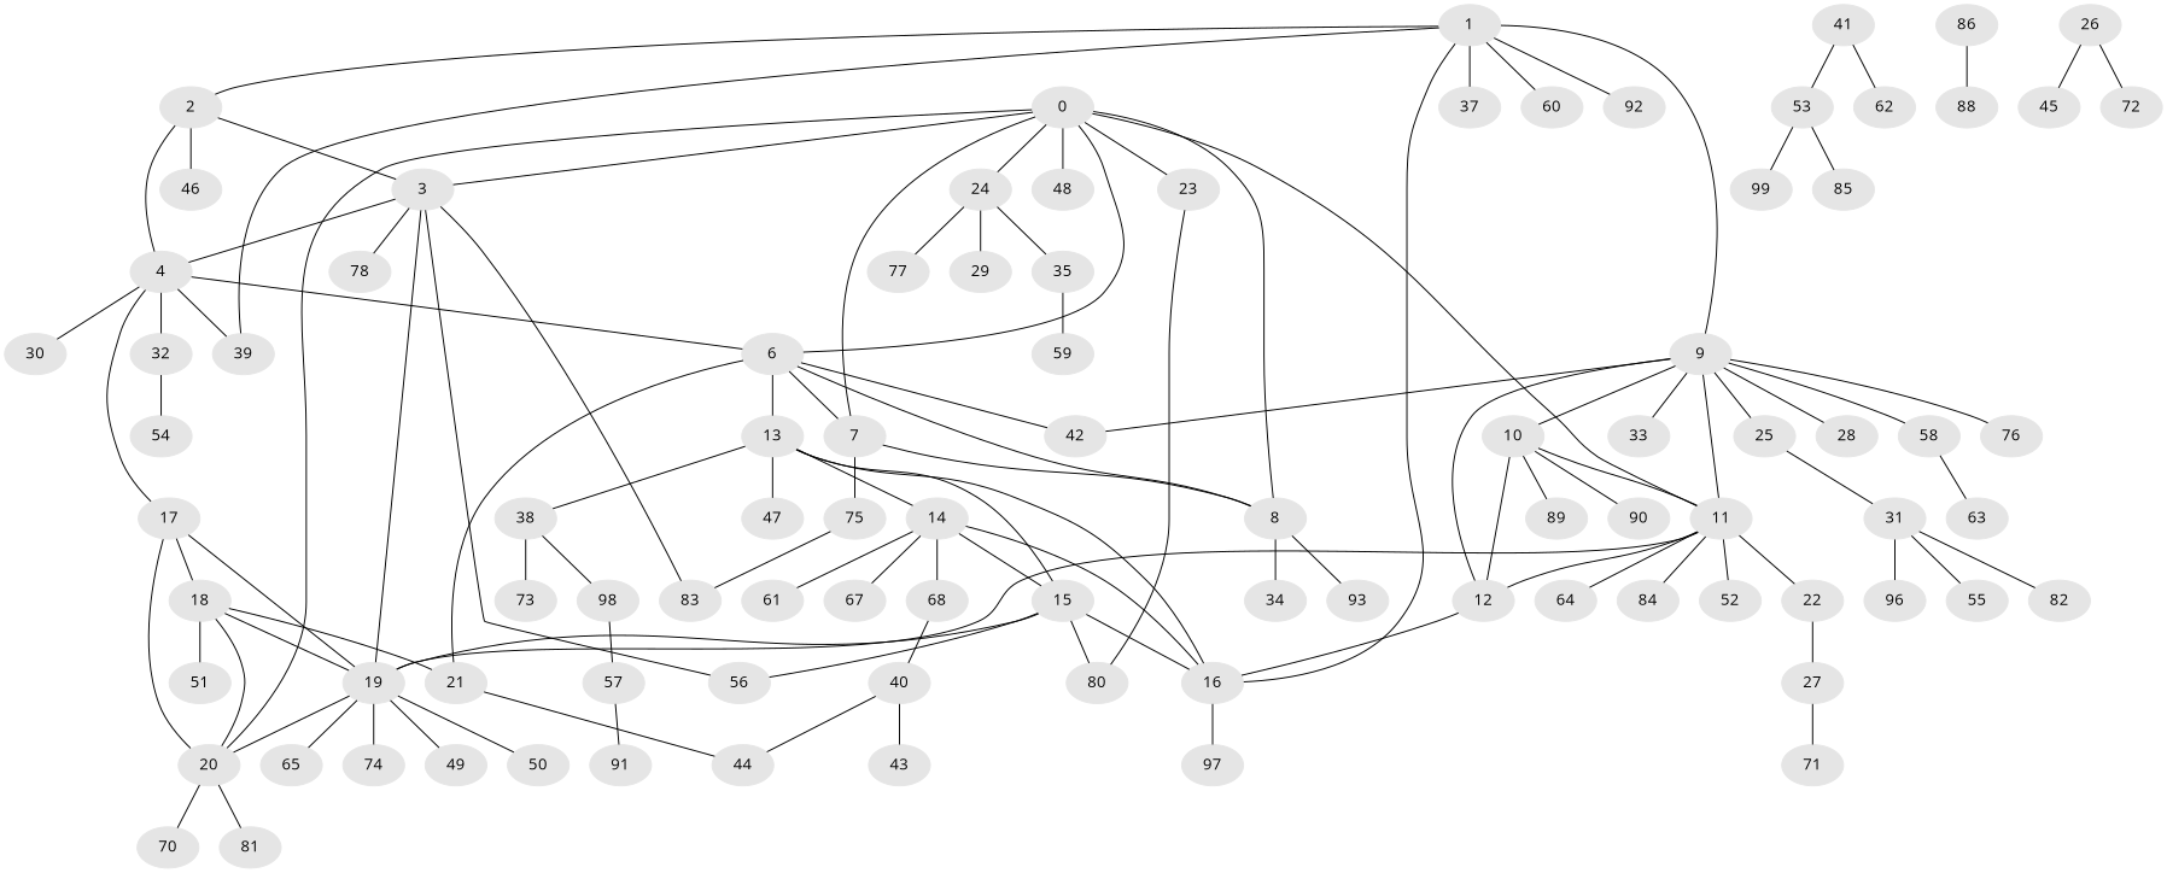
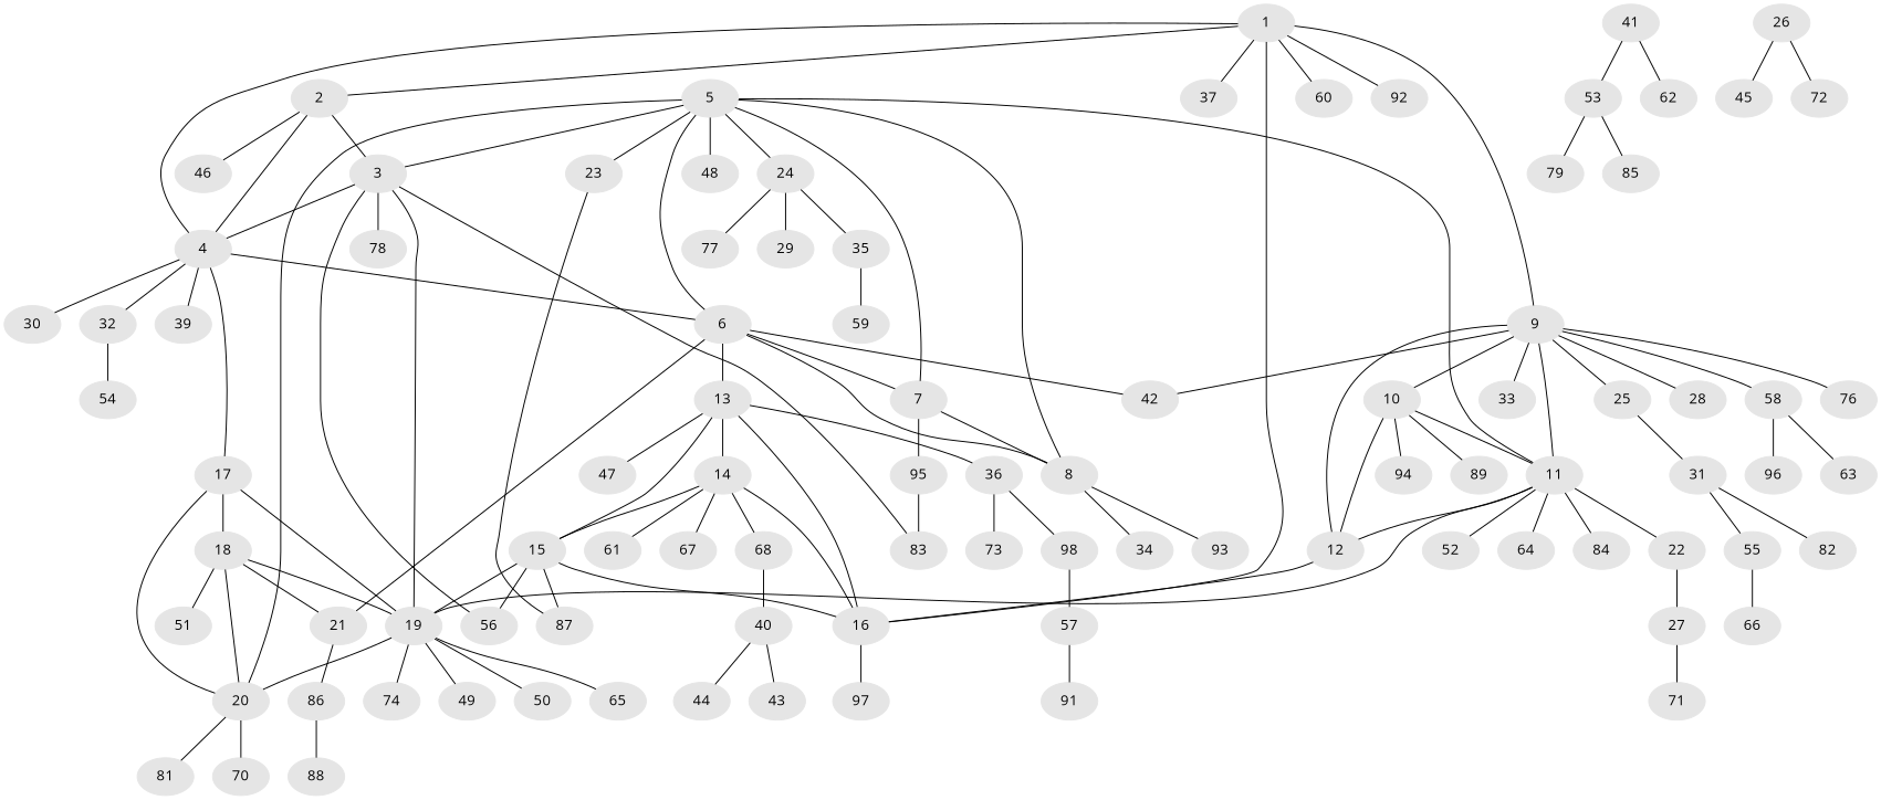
  graph {
    fontname="Open Sans"
    node [color=gray90 fontname="Open Sans" style=filled]
    edge [fontname="Open Sans"]
    1
    2
    4
    9
    16
    37
    60
    92
    3
    46
    19
    56
    78
    83
    6
    30
    32
    39
    17
    11
    42
    10
    12
    25
    28
    58
    76
    33
    n29 [label=97]
    20
    49
    50
    65
    74
    7
    8
    13
    21
    54
    41
    53
    62
-   5 [label=0]
+   5
    23
    24
    48
-   75
+   75 [label=95]
    34
    93
    22
    52
    64
    84
    70
    81
-   80
+   80 [label=87]
    29
    35
    77
    14
    15
-   36 [label=38]
+   36
    47
    86
    89
-   90
+   90 [label=94]
    31
    63
    27
    61
    67
    68
    n73 [label=98]
    73
    40
    43
    44
    18
    51
    26
    45
    72
    88
    71
    59
    55
    82
    n88 [label=96]
+   66
    57
    91
-   79 [label=99]
+   79
    85
    1 -- 2
-   1 -- 39
+   1 -- 4
    1 -- 9
    1 -- 16
    1 -- 37
    1 -- 60
    1 -- 92
    2 -- 4
    2 -- 3
    2 -- 46
    4 -- 6
    4 -- 30
    4 -- 32
    4 -- 39
    4 -- 17
    9 -- 11
    9 -- 42
    9 -- 10
    9 -- 12
    9 -- 25
    9 -- 28
    9 -- 58
    9 -- 76
    9 -- 33
    16 -- n29
    3 -- 4
    3 -- 19
    3 -- 56
    3 -- 78
    3 -- 83
    19 -- 20
    19 -- 49
    19 -- 50
    19 -- 65
    19 -- 74
    6 -- 42
    6 -- 7
    6 -- 8
    6 -- 13
    6 -- 21
    32 -- 54
    17 -- 19
    17 -- 20
    17 -- 18
    11 -- 19
    11 -- 12
    11 -- 22
    11 -- 52
    11 -- 64
    11 -- 84
    10 -- 11
    10 -- 12
    10 -- 89
    10 -- 90
    12 -- 16
    25 -- 31
    58 -- 63
    20 -- 70
    20 -- 81
    7 -- 8
    7 -- 75
    8 -- 34
    8 -- 93
    13 -- 16
    13 -- 14
    13 -- 15
    13 -- 36
    13 -- 47
-   21 -- 44
+   21 -- 86
    41 -- 53
    41 -- 62
    53 -- 79
    53 -- 85
    5 -- 3
    5 -- 6
    5 -- 11
    5 -- 20
    5 -- 7
    5 -- 8
    5 -- 23
    5 -- 24
    5 -- 48
    23 -- 80
    24 -- 29
    24 -- 35
    24 -- 77
    75 -- 83
    22 -- 27
    35 -- 59
    14 -- 16
    14 -- 15
    14 -- 61
    14 -- 67
    14 -- 68
    15 -- 16
    15 -- 19
    15 -- 56
    15 -- 80
    36 -- n73
    36 -- 73
    86 -- 88
    31 -- 55
    31 -- 82
-   31 -- n88
+   58 -- n88
    27 -- 71
    68 -- 40
    n73 -- 57
    40 -- 43
    40 -- 44
    18 -- 19
    18 -- 20
    18 -- 21
    18 -- 51
    26 -- 45
    26 -- 72
+   55 -- 66
    57 -- 91
  }
